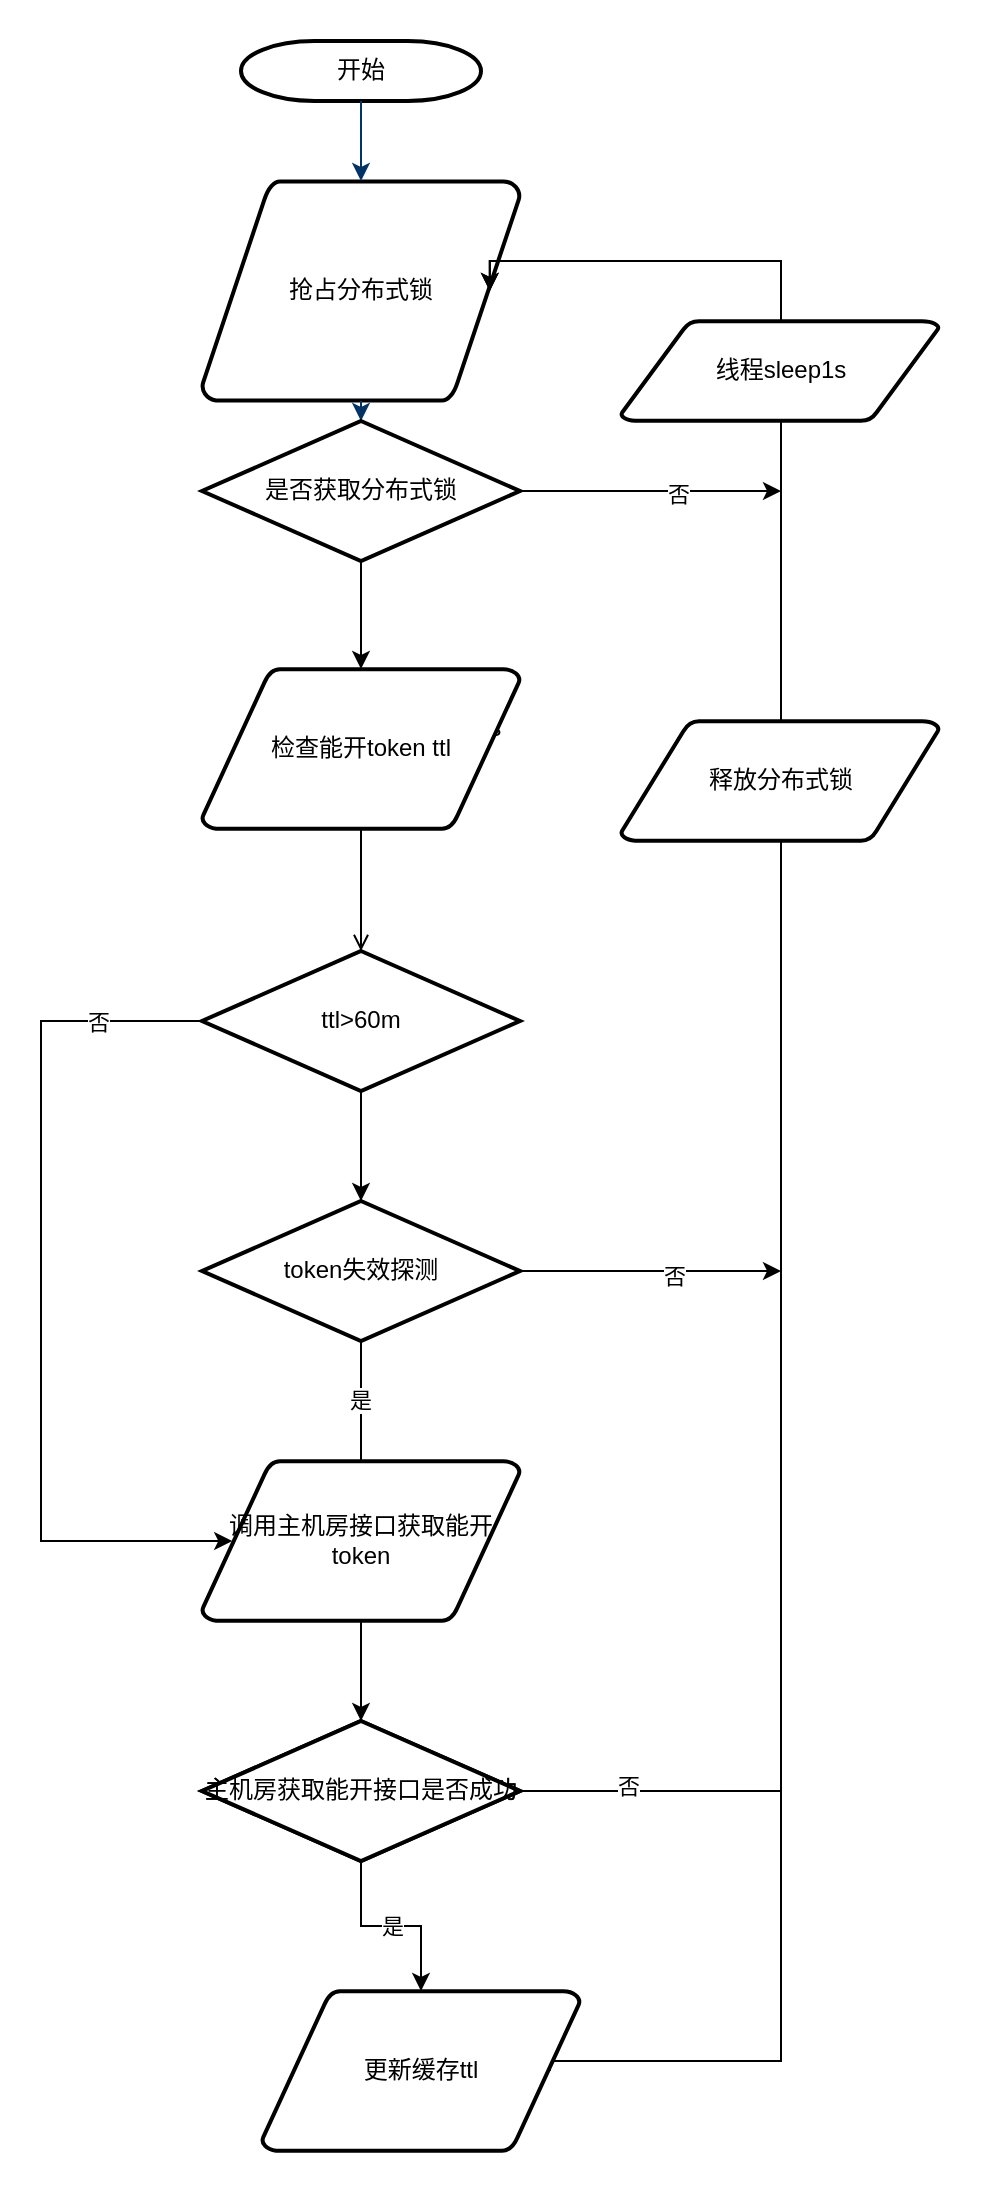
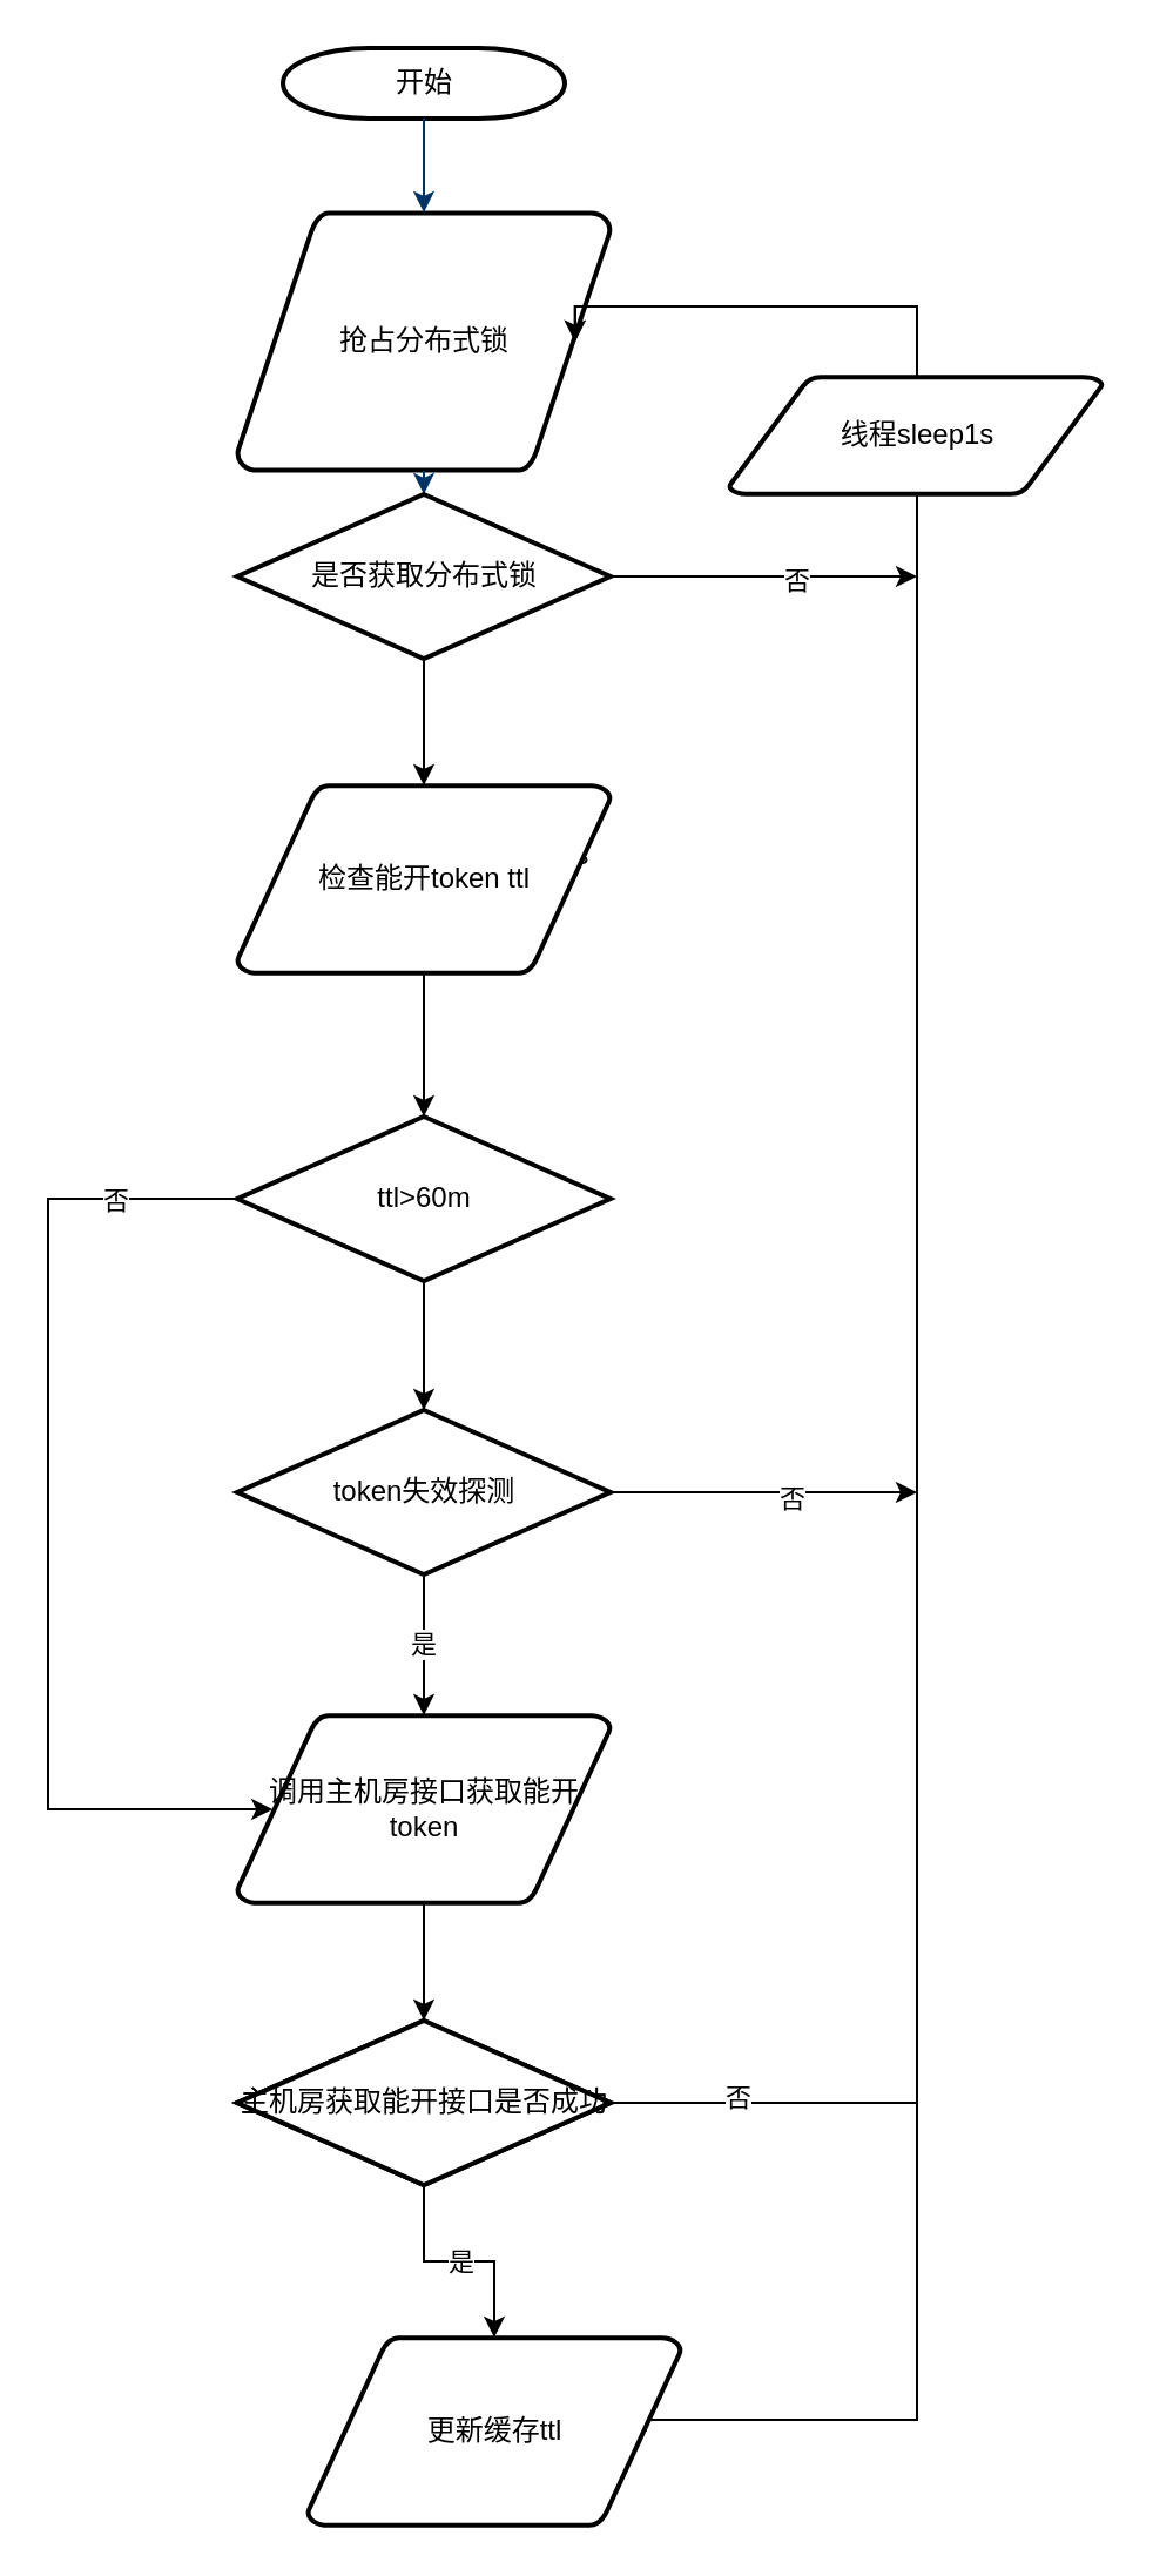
  <mxCell id="0" />
  <mxCell id="1" parent="0" />
  <mxCell id="2" value="开始" style="shape=mxgraph.flowchart.terminator;strokeWidth=2;gradientColor=none;gradientDirection=north;fontStyle=0;html=1;" parent="1" vertex="1"><mxGeometry x="120" y="20" width="120" height="30" as="geometry" /></mxCell>
  <mxCell id="3" value="抢占分布式锁" style="shape=mxgraph.flowchart.data;strokeWidth=2;gradientColor=none;gradientDirection=north;fontStyle=0;html=1;" parent="1" vertex="1"><mxGeometry x="100.5" y="90" width="159" height="110" as="geometry" /></mxCell>
  <mxCell id="4" style="fontStyle=1;strokeColor=#003366;strokeWidth=1;html=1;" parent="1" source="2" target="3" edge="1"><mxGeometry relative="1" as="geometry" /></mxCell>
  <mxCell id="5" style="fontStyle=1;strokeColor=#003366;strokeWidth=1;html=1;" parent="1" source="3" edge="1"><mxGeometry relative="1" as="geometry"><mxPoint x="180" y="210" as="targetPoint" /></mxGeometry></mxCell>
  <mxCell id="6" value="yes" style="text;fontStyle=0;html=1;strokeColor=none;gradientColor=none;fillColor=none;strokeWidth=2;" parent="1" vertex="1"><mxGeometry x="230" y="350" width="40" height="26" as="geometry" /></mxCell>
  <mxCell id="7" style="edgeStyle=orthogonalEdgeStyle;rounded=0;orthogonalLoop=1;jettySize=auto;html=1;exitX=0.5;exitY=1;exitDx=0;exitDy=0;exitPerimeter=0;entryX=0.5;entryY=0;entryDx=0;entryDy=0;entryPerimeter=0;" parent="1" source="10" target="12" edge="1"><mxGeometry relative="1" as="geometry" /></mxCell>
  <mxCell id="8" style="edgeStyle=orthogonalEdgeStyle;rounded=0;orthogonalLoop=1;jettySize=auto;html=1;" parent="1" source="10" edge="1"><mxGeometry relative="1" as="geometry"><mxPoint x="390" y="245" as="targetPoint" /></mxGeometry></mxCell>
  <mxCell id="9" value="否" style="edgeLabel;html=1;align=center;verticalAlign=middle;resizable=0;points=[];" parent="8" vertex="1" connectable="0"><mxGeometry x="0.208" y="-1" relative="1" as="geometry"><mxPoint as="offset" /></mxGeometry></mxCell>
  <mxCell id="10" value="是否获取分布式锁" style="shape=mxgraph.flowchart.decision;strokeWidth=2;gradientColor=none;gradientDirection=north;fontStyle=0;html=1;" parent="1" vertex="1"><mxGeometry x="100.5" y="210" width="159" height="70" as="geometry" /></mxCell>
- <mxCell id="11" style="edgeStyle=orthogonalEdgeStyle;rounded=0;orthogonalLoop=1;jettySize=auto;html=1;entryX=0.5;entryY=0;entryDx=0;entryDy=0;entryPerimeter=0;endArrow=open;" parent="1" source="12" target="16" edge="1"><mxGeometry relative="1" as="geometry" /></mxCell>
+ <mxCell id="11" style="edgeStyle=orthogonalEdgeStyle;rounded=0;orthogonalLoop=1;jettySize=auto;html=1;entryX=0.5;entryY=0;entryDx=0;entryDy=0;entryPerimeter=0;" parent="1" source="12" target="16" edge="1"><mxGeometry relative="1" as="geometry" /></mxCell>
  <mxCell id="12" value="检查能开token ttl" style="shape=mxgraph.flowchart.data;strokeWidth=2;gradientColor=none;gradientDirection=north;fontStyle=0;html=1;" parent="1" vertex="1"><mxGeometry x="100.5" y="334" width="159" height="80" as="geometry" /></mxCell>
  <mxCell id="13" style="edgeStyle=orthogonalEdgeStyle;rounded=0;orthogonalLoop=1;jettySize=auto;html=1;exitX=0.5;exitY=1;exitDx=0;exitDy=0;exitPerimeter=0;" parent="1" source="16" target="22" edge="1"><mxGeometry relative="1" as="geometry" /></mxCell>
  <mxCell id="14" style="edgeStyle=orthogonalEdgeStyle;rounded=0;orthogonalLoop=1;jettySize=auto;html=1;exitX=0;exitY=0.5;exitDx=0;exitDy=0;exitPerimeter=0;entryX=0.095;entryY=0.5;entryDx=0;entryDy=0;entryPerimeter=0;" parent="1" source="16" target="18" edge="1"><mxGeometry relative="1" as="geometry"><Array as="points"><mxPoint x="20" y="510" /><mxPoint x="20" y="770" /></Array></mxGeometry></mxCell>
  <mxCell id="15" value="否" style="edgeLabel;html=1;align=center;verticalAlign=middle;resizable=0;points=[];" parent="14" vertex="1" connectable="0"><mxGeometry x="-0.761" relative="1" as="geometry"><mxPoint as="offset" /></mxGeometry></mxCell>
  <mxCell id="16" value="ttl&amp;gt;60m" style="shape=mxgraph.flowchart.decision;strokeWidth=2;gradientColor=none;gradientDirection=north;fontStyle=0;html=1;" parent="1" vertex="1"><mxGeometry x="100.5" y="475" width="159" height="70" as="geometry" /></mxCell>
  <mxCell id="17" style="edgeStyle=orthogonalEdgeStyle;rounded=0;orthogonalLoop=1;jettySize=auto;html=1;exitX=0.5;exitY=1;exitDx=0;exitDy=0;exitPerimeter=0;entryX=0.5;entryY=0;entryDx=0;entryDy=0;entryPerimeter=0;" parent="1" source="18" target="29" edge="1"><mxGeometry relative="1" as="geometry" /></mxCell>
  <mxCell id="18" value="调用主机房接口获取能开&lt;br&gt;token" style="shape=mxgraph.flowchart.data;strokeWidth=2;gradientColor=none;gradientDirection=north;fontStyle=0;html=1;" parent="1" vertex="1"><mxGeometry x="100.5" y="730" width="159" height="80" as="geometry" /></mxCell>
- <mxCell id="19" value="是" style="edgeStyle=orthogonalEdgeStyle;rounded=0;orthogonalLoop=1;jettySize=auto;html=1;exitX=0.5;exitY=1;exitDx=0;exitDy=0;exitPerimeter=0;endArrow=none;" parent="1" source="22" target="18" edge="1"><mxGeometry relative="1" as="geometry" /></mxCell>
+ <mxCell id="19" value="是" style="edgeStyle=orthogonalEdgeStyle;rounded=0;orthogonalLoop=1;jettySize=auto;html=1;exitX=0.5;exitY=1;exitDx=0;exitDy=0;exitPerimeter=0;" parent="1" source="22" target="18" edge="1"><mxGeometry relative="1" as="geometry" /></mxCell>
  <mxCell id="20" style="edgeStyle=orthogonalEdgeStyle;rounded=0;orthogonalLoop=1;jettySize=auto;html=1;exitX=1;exitY=0.5;exitDx=0;exitDy=0;exitPerimeter=0;" parent="1" source="22" edge="1"><mxGeometry relative="1" as="geometry"><mxPoint x="390" y="635" as="targetPoint" /></mxGeometry></mxCell>
  <mxCell id="21" value="否" style="edgeLabel;html=1;align=center;verticalAlign=middle;resizable=0;points=[];" parent="20" vertex="1" connectable="0"><mxGeometry x="0.177" y="-2" relative="1" as="geometry"><mxPoint as="offset" /></mxGeometry></mxCell>
  <mxCell id="22" value="token失效探测" style="shape=mxgraph.flowchart.decision;strokeWidth=2;gradientColor=none;gradientDirection=north;fontStyle=0;html=1;" parent="1" vertex="1"><mxGeometry x="100.5" y="600" width="159" height="70" as="geometry" /></mxCell>
  <mxCell id="23" value="主机房获取能开接口是否成功" style="shape=mxgraph.flowchart.decision;strokeWidth=2;gradientColor=none;gradientDirection=north;fontStyle=0;html=1;" parent="1" vertex="1"><mxGeometry x="100.5" y="860" width="159" height="70" as="geometry" /></mxCell>
  <mxCell id="24" style="edgeStyle=orthogonalEdgeStyle;rounded=0;orthogonalLoop=1;jettySize=auto;html=1;exitX=0.905;exitY=0.5;exitDx=0;exitDy=0;exitPerimeter=0;entryX=0.905;entryY=0.5;entryDx=0;entryDy=0;entryPerimeter=0;" parent="1" source="25" target="3" edge="1"><mxGeometry relative="1" as="geometry"><Array as="points"><mxPoint x="390" y="1030" /><mxPoint x="390" y="130" /></Array></mxGeometry></mxCell>
  <mxCell id="25" value="更新缓存ttl" style="shape=mxgraph.flowchart.data;strokeWidth=2;gradientColor=none;gradientDirection=north;fontStyle=0;html=1;" parent="1" vertex="1"><mxGeometry x="130.5" y="995" width="159" height="80" as="geometry" /></mxCell>
  <mxCell id="26" value="是" style="edgeStyle=orthogonalEdgeStyle;rounded=0;orthogonalLoop=1;jettySize=auto;html=1;exitX=0.5;exitY=1;exitDx=0;exitDy=0;exitPerimeter=0;entryX=0.5;entryY=0;entryDx=0;entryDy=0;entryPerimeter=0;" parent="1" source="29" target="25" edge="1"><mxGeometry relative="1" as="geometry" /></mxCell>
  <mxCell id="27" style="edgeStyle=orthogonalEdgeStyle;rounded=0;orthogonalLoop=1;jettySize=auto;html=1;exitX=1;exitY=0.5;exitDx=0;exitDy=0;exitPerimeter=0;entryX=0.905;entryY=0.5;entryDx=0;entryDy=0;entryPerimeter=0;" parent="1" source="29" target="3" edge="1"><mxGeometry relative="1" as="geometry"><Array as="points"><mxPoint x="390" y="895" /><mxPoint x="390" y="130" /></Array></mxGeometry></mxCell>
  <mxCell id="28" value="否" style="edgeLabel;html=1;align=center;verticalAlign=middle;resizable=0;points=[];" parent="27" vertex="1" connectable="0"><mxGeometry x="-0.898" y="3" relative="1" as="geometry"><mxPoint as="offset" /></mxGeometry></mxCell>
  <mxCell id="29" value="主机房获取能开接口是否成功" style="shape=mxgraph.flowchart.decision;strokeWidth=2;gradientColor=none;gradientDirection=north;fontStyle=0;html=1;" parent="1" vertex="1"><mxGeometry x="100.5" y="860" width="159" height="70" as="geometry" /></mxCell>
- <mxCell id="30" value="释放分布式锁" style="shape=mxgraph.flowchart.data;strokeWidth=2;gradientColor=none;gradientDirection=north;fontStyle=0;html=1;" parent="1" vertex="1"><mxGeometry x="310" y="360" width="159" height="60" as="geometry" /></mxCell>
  <mxCell id="31" value="线程sleep1s" style="shape=mxgraph.flowchart.data;strokeWidth=2;gradientColor=none;gradientDirection=north;fontStyle=0;html=1;" parent="1" vertex="1"><mxGeometry x="310" y="160" width="159" height="50" as="geometry" /></mxCell>
